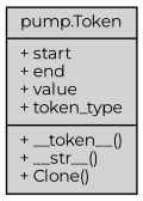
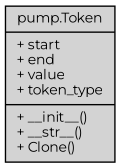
  digraph {
    fontname=Montserrat
-   n1 [color=black fillcolor=lightgrey fontcolor=black fontname=Montserrat fontsize=10 height=0.2 label="{pump.Token\n|+ start\l+ end\l+ value\l+ token_type\l|+ __token__()\l+ __str__()\l+ Clone()\l}" shape=record style=filled width=0.4]
+   n1 [color=black fillcolor=lightgrey fontcolor=black fontname=Montserrat fontsize=10 height=0.2 label="{pump.Token\n|+ start\l+ end\l+ value\l+ token_type\l|+ __init__()\l+ __str__()\l+ Clone()\l}" shape=record style=filled width=0.4]
  }
